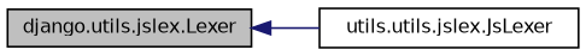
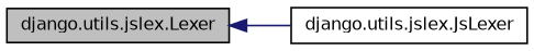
  digraph {
    rankdir=LR
    node [color=black fontname=Helvetica fontsize=10 shape=record style=filled]
    n1 [fillcolor=grey75 fontcolor=black height=0.2 label="django.utils.jslex.Lexer" width=0.4]
-   n2 [fillcolor=white height=0.2 label="utils.utils.jslex.JsLexer" width=0.4]
+   n2 [fillcolor=white height=0.2 label="django.utils.jslex.JsLexer" width=0.4]
    n1 -> n2 [color=midnightblue dir=back fontname=Helvetica fontsize=10 labelfontname=Helvetica labelfontsize=10 style=solid]
  }
